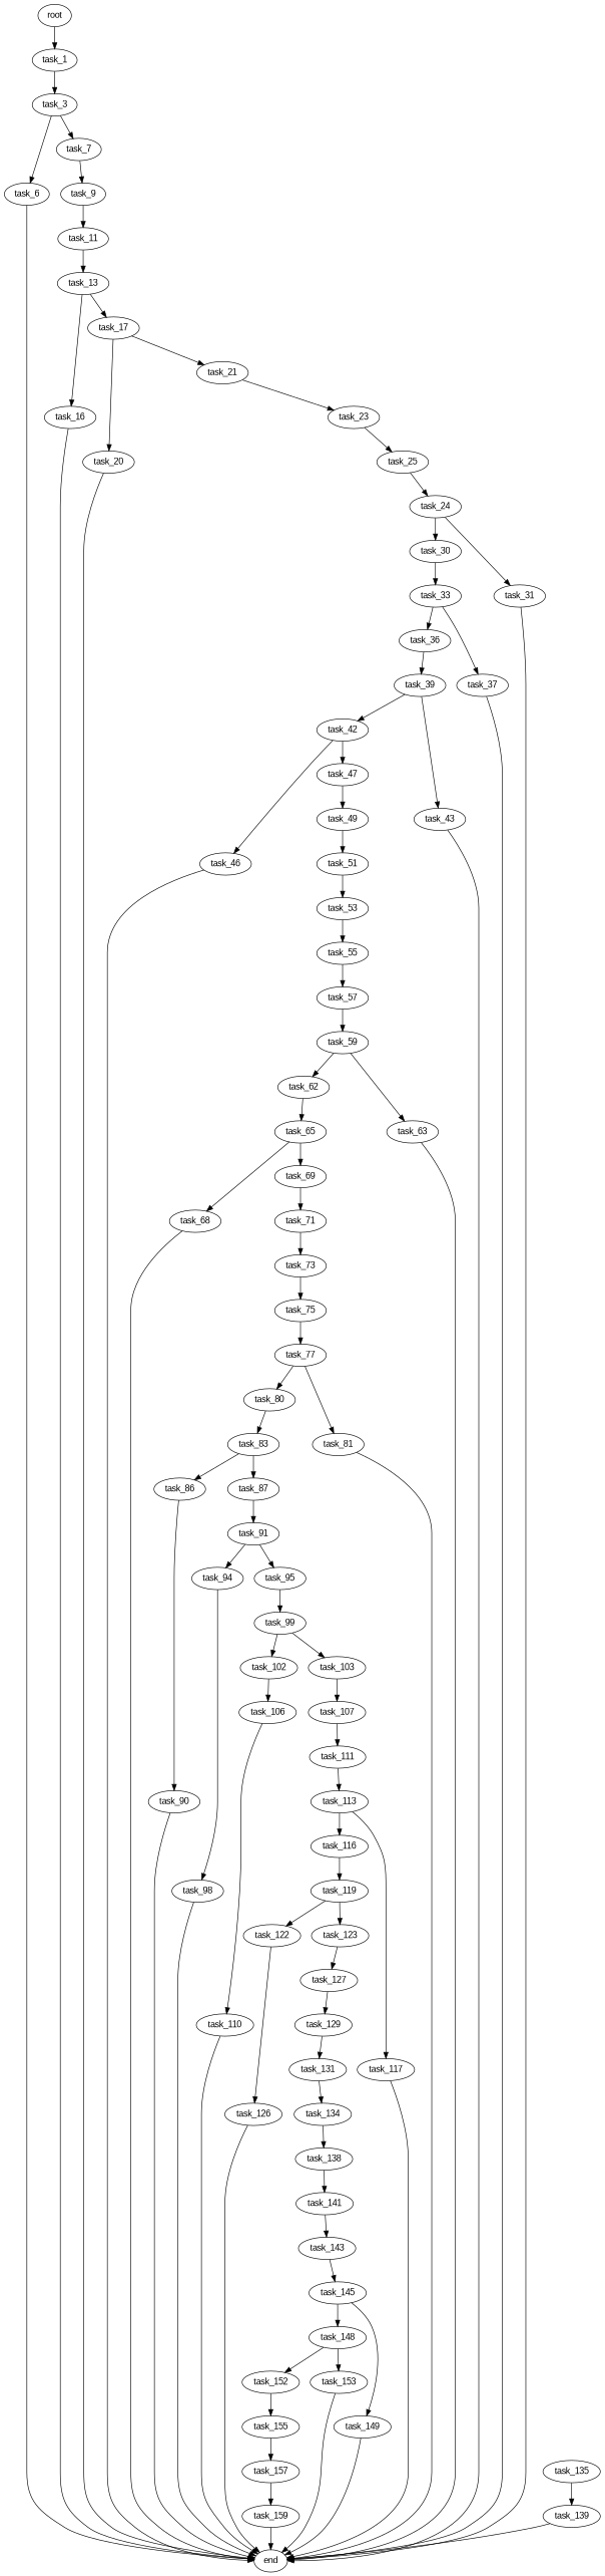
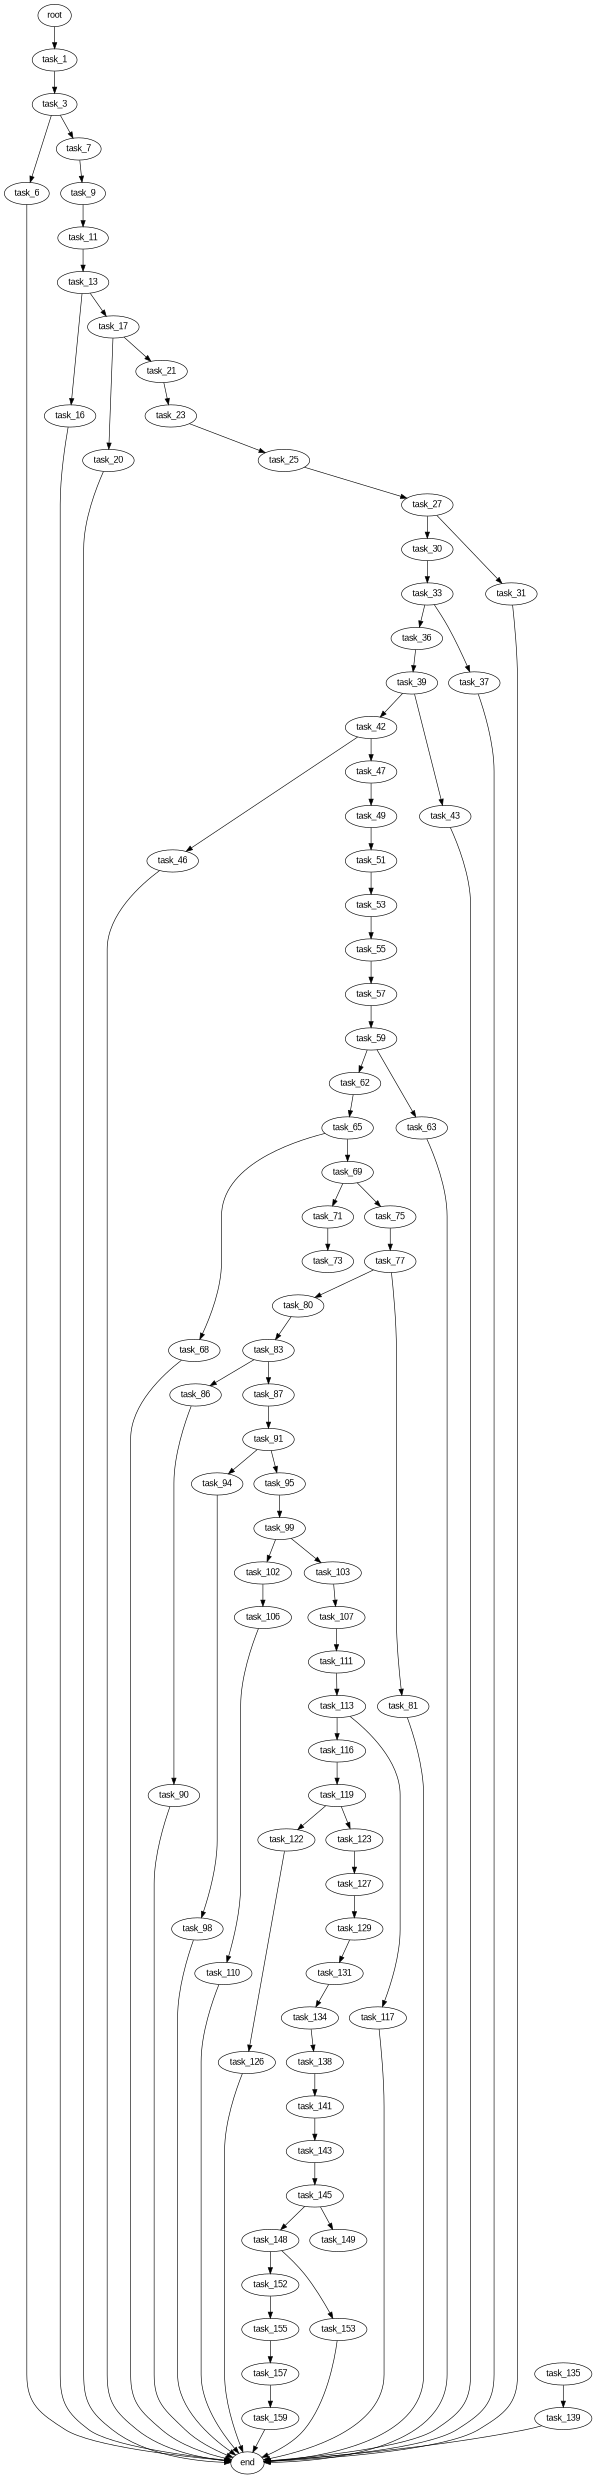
  digraph {
    fontname="Liberation Sans"
    node [fontname="Liberation Sans"]
    edge [fontname="Liberation Sans"]
    root
    task_1
    task_3
    task_6
    task_7
    end
    task_9
    task_11
    task_13
    task_16
    task_17
    task_20
    task_21
    task_23
    task_25
-   task_27 [label=task_24]
+   task_27
    task_30
    task_31
    task_33
    task_36
    task_37
    task_39
    task_42
    task_43
    task_46
    task_47
    task_49
    task_51
    task_53
    task_55
    task_57
    task_59
    task_62
    task_63
    task_65
    task_68
    task_69
    task_71
    task_73
    task_75
    task_77
    task_80
    task_81
    task_83
    task_86
    task_87
    task_90
    task_91
    task_94
    task_95
    task_98
    task_99
    task_102
    task_103
    task_106
    task_107
    task_110
    task_111
    task_113
    task_116
    task_117
    task_119
    task_122
    task_123
    task_126
    task_127
    task_129
    task_131
    task_134
    task_138
    task_135
    task_139
    task_141
    task_143
    task_145
    task_148
    task_149
    task_152
    task_153
    task_155
    task_157
    task_159
    root -> task_1
    task_1 -> task_3
    task_3 -> task_6
    task_3 -> task_7
    task_6 -> end
    task_7 -> task_9
    task_9 -> task_11
    task_11 -> task_13
    task_13 -> task_16
    task_13 -> task_17
    task_16 -> end
    task_17 -> task_20
    task_17 -> task_21
    task_20 -> end
    task_21 -> task_23
    task_23 -> task_25
    task_25 -> task_27
    task_27 -> task_30
    task_27 -> task_31
    task_30 -> task_33
    task_31 -> end
    task_33 -> task_36
    task_33 -> task_37
    task_36 -> task_39
    task_37 -> end
    task_39 -> task_42
    task_39 -> task_43
    task_42 -> task_46
    task_42 -> task_47
    task_43 -> end
    task_46 -> end
    task_47 -> task_49
    task_49 -> task_51
    task_51 -> task_53
    task_53 -> task_55
    task_55 -> task_57
    task_57 -> task_59
    task_59 -> task_62
    task_59 -> task_63
    task_62 -> task_65
    task_63 -> end
    task_65 -> task_68
    task_65 -> task_69
    task_68 -> end
    task_69 -> task_71
    task_71 -> task_73
-   task_73 -> task_75
+   task_69 -> task_75
    task_75 -> task_77
    task_77 -> task_80
    task_77 -> task_81
    task_80 -> task_83
    task_81 -> end
    task_83 -> task_86
    task_83 -> task_87
    task_86 -> task_90
    task_87 -> task_91
    task_90 -> end
    task_91 -> task_94
    task_91 -> task_95
    task_94 -> task_98
    task_95 -> task_99
    task_98 -> end
    task_99 -> task_102
    task_99 -> task_103
    task_102 -> task_106
    task_103 -> task_107
    task_106 -> task_110
    task_107 -> task_111
    task_110 -> end
    task_111 -> task_113
    task_113 -> task_116
    task_113 -> task_117
    task_116 -> task_119
    task_117 -> end
    task_119 -> task_122
    task_119 -> task_123
    task_122 -> task_126
    task_123 -> task_127
    task_126 -> end
    task_127 -> task_129
    task_129 -> task_131
    task_131 -> task_134
    task_134 -> task_138
    task_138 -> task_141
    task_135 -> task_139
    task_139 -> end
    task_141 -> task_143
    task_143 -> task_145
    task_145 -> task_148
    task_145 -> task_149
    task_148 -> task_152
    task_148 -> task_153
-   task_149 -> end
    task_152 -> task_155
    task_153 -> end
    task_155 -> task_157
    task_157 -> task_159
    task_159 -> end
  }
